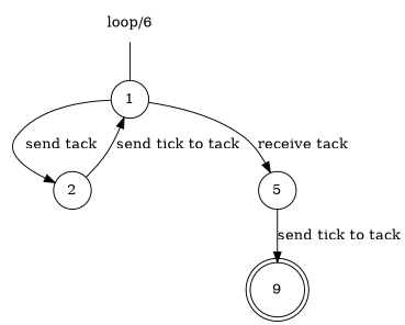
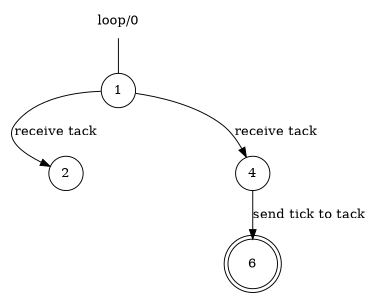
  digraph {
    rankdir=TB
    node [shape=circle]
-   n1 [label="loop/6" shape=plaintext]
+   n1 [label="loop/0" shape=plaintext]
    n2 [label=1]
    n3 [label=2]
-   n4 [label=5]
-   n5 [label=9 shape=doublecircle]
+   n4 [label=4]
+   n5 [label=6 shape=doublecircle]
    n1 -> n2 [arrowhead=none]
-   n2 -> n3 [label="send tack"]
+   n2 -> n3 [label="receive tack"]
    n2 -> n4 [label="receive tack"]
-   n3 -> n2 [label="send tick to tack"]
    n4 -> n5 [label="send tick to tack"]
  }
